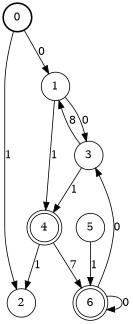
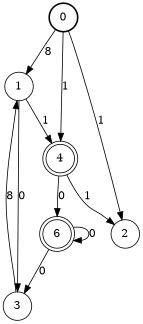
  digraph {
    node [shape=circle]
    0 [style=bold]
    1
    2
    3
    4 [peripheries=2]
    6 [peripheries=2]
-   5
-   0 -> 1 [label=0]
+   0 -> 1 [label=8]
    0 -> 2 [label=1]
    1 -> 3 [label=0]
    1 -> 4 [label=1]
    3 -> 1 [label=8]
-   3 -> 4 [label=1]
+   0 -> 4 [label=1]
    4 -> 2 [label=1]
-   4 -> 6 [label=7]
+   4 -> 6 [label=0]
    6 -> 3 [label=0]
    6 -> 6 [label=0]
-   5 -> 6 [label=1]
  }
